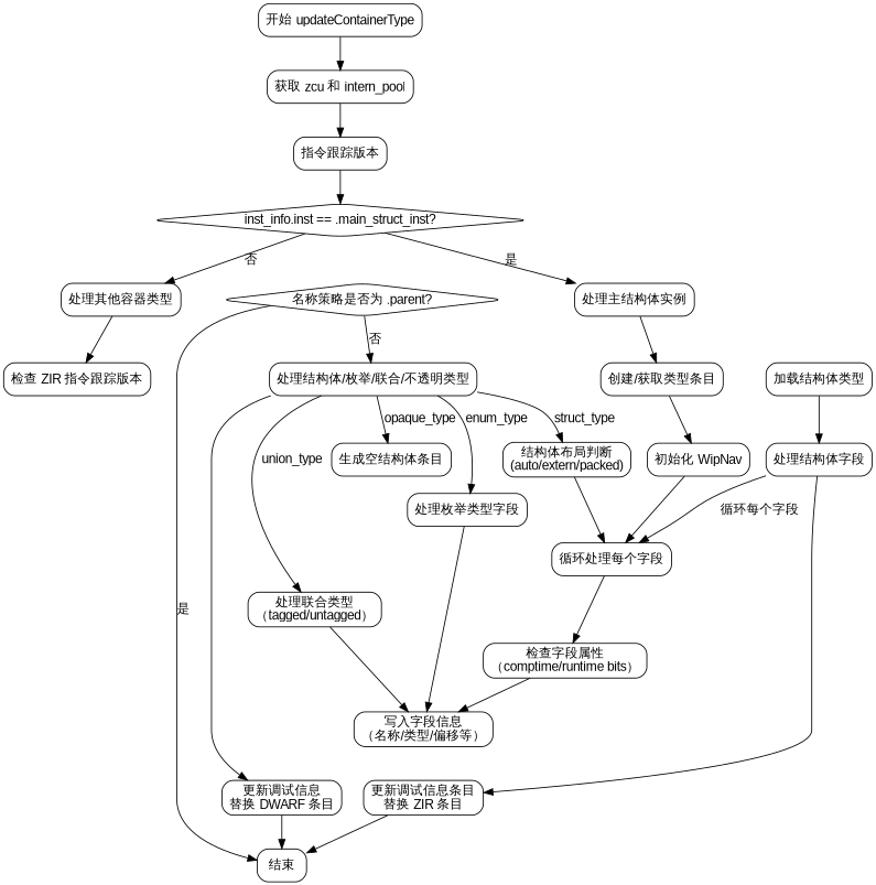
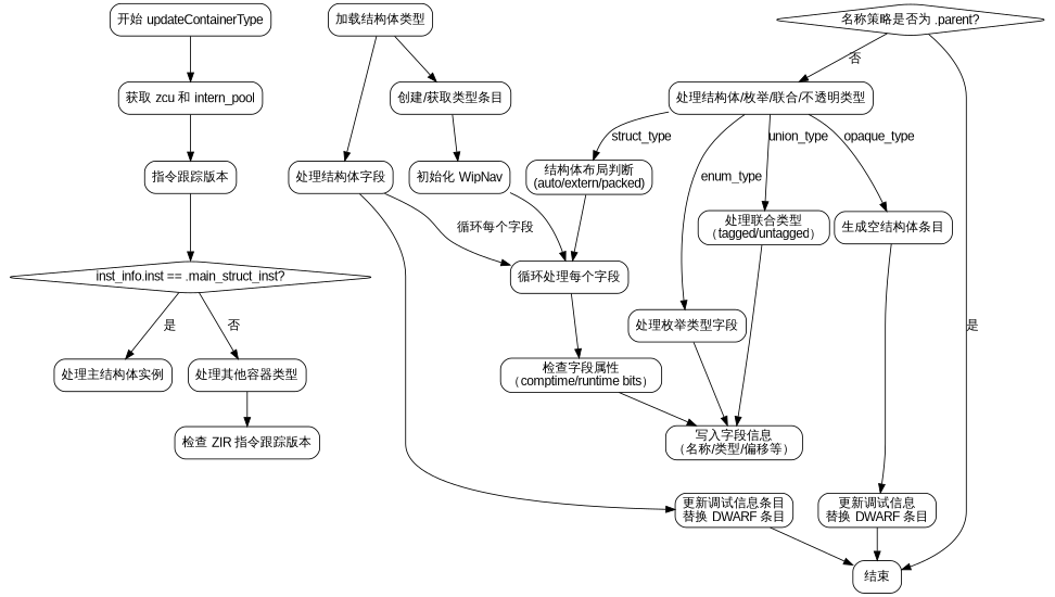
  digraph {
    fontname=Arial
    rankdir=TB
    node [fontname=Arial shape=rectangle style=rounded]
    edge [fontname=Arial]
    n1 [label="开始 updateContainerType"]
    n2 [label="获取 zcu 和 intern_pool"]
    n3 [label="指令跟踪版本"]
    n4 [label="inst_info.inst == .main_struct_inst?" shape=diamond]
    n5 [label="处理主结构体实例"]
    n6 [label="处理其他容器类型"]
    n7 [label="创建/获取类型条目"]
    n8 [label="检查 ZIR 指令跟踪版本"]
    n9 [label="初始化 WipNav"]
    n10 [label="循环处理每个字段"]
    n11 [label="加载结构体类型"]
    n12 [label="处理结构体字段"]
-   n13 [label="更新调试信息条目\n替换 ZIR 条目"]
+   n13 [label="更新调试信息条目\n替换 DWARF 条目"]
    n14 [label="检查字段属性\n（comptime/runtime bits）"]
    n15 [label="结束"]
    n16 [label="写入字段信息\n（名称/类型/偏移等）"]
    n17 [label="更新调试信息\n替换 DWARF 条目"]
    n18 [label="名称策略是否为 .parent?" shape=diamond]
    n19 [label="处理结构体/枚举/联合/不透明类型"]
    n20 [label="结构体布局判断\n(auto/extern/packed)"]
    n21 [label="处理枚举类型字段"]
    n22 [label="处理联合类型\n（tagged/untagged）"]
    n23 [label="生成空结构体条目"]
    n1 -> n2
    n2 -> n3
    n3 -> n4
    n4 -> n5 [label="是"]
    n4 -> n6 [label="否"]
-   n5 -> n7
+   n11 -> n7
    n6 -> n8
    n7 -> n9
    n9 -> n10
    n10 -> n14
    n11 -> n12
    n12 -> n10 [label="循环每个字段"]
    n12 -> n13
    n13 -> n15
    n14 -> n16
    n16 -> n13 [style=invis]
    n16 -> n17 [style=invis]
    n17 -> n15
    n18 -> n15 [label="是"]
    n18 -> n19 [label="否"]
    n19 -> n20 [label=struct_type]
    n19 -> n21 [label=enum_type]
    n19 -> n22 [label=union_type]
    n19 -> n23 [label=opaque_type]
    n20 -> n10
    n21 -> n16
    n22 -> n16
-   n19 -> n17
+   n23 -> n17
  }
